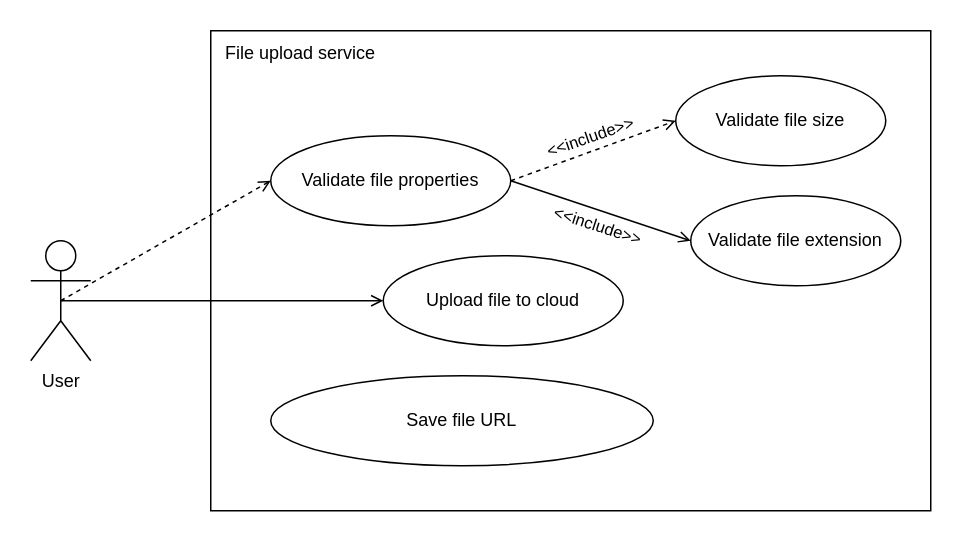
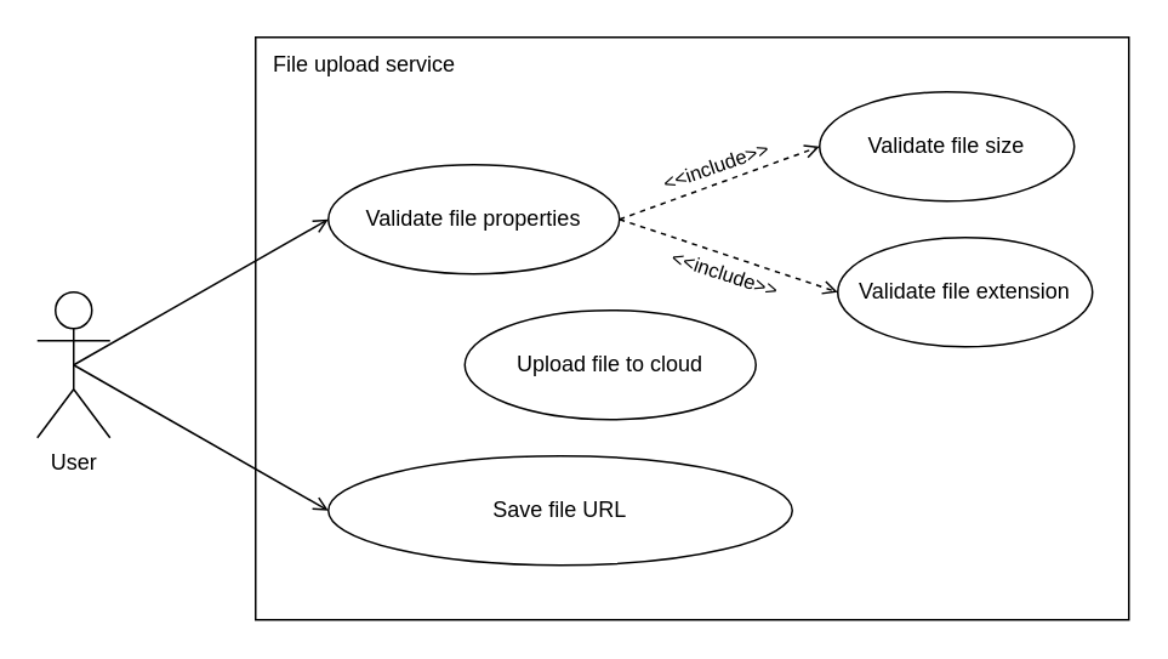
  <mxCell id="0" />
  <mxCell id="1" parent="0" />
  <mxCell id="2" value="" style="rounded=0;whiteSpace=wrap;html=1;fillColor=none;" vertex="1" parent="1"><mxGeometry x="140" y="20" width="480" height="320" as="geometry" /></mxCell>
  <mxCell id="3" value="Validate file properties" style="ellipse;whiteSpace=wrap;html=1;" parent="1" vertex="1"><mxGeometry x="180" y="90" width="160" height="60" as="geometry" /></mxCell>
  <mxCell id="4" value="User" style="shape=umlActor;verticalLabelPosition=bottom;verticalAlign=top;html=1;outlineConnect=0;" parent="1" vertex="1"><mxGeometry x="20" y="160" width="40" height="80" as="geometry" /></mxCell>
  <mxCell id="5" value="Upload file to cloud" style="ellipse;whiteSpace=wrap;html=1;" parent="1" vertex="1"><mxGeometry x="255" y="170" width="160" height="60" as="geometry" /></mxCell>
  <mxCell id="6" value="Save file URL" style="ellipse;whiteSpace=wrap;html=1;" parent="1" vertex="1"><mxGeometry x="180" y="250" width="255" height="60" as="geometry" /></mxCell>
- <mxCell id="7" value="" style="endArrow=open;html=1;rounded=0;exitX=0.5;exitY=0.5;exitDx=0;exitDy=0;exitPerimeter=0;entryX=0;entryY=0.5;entryDx=0;entryDy=0;endFill=0;dashed=1;" edge="1" parent="1" source="4" target="3"><mxGeometry width="50" height="50" relative="1" as="geometry"><mxPoint x="70" y="390" as="sourcePoint" /><mxPoint x="120" y="340" as="targetPoint" /></mxGeometry></mxCell>
- <mxCell id="8" value="" style="endArrow=open;html=1;rounded=0;exitX=0.5;exitY=0.5;exitDx=0;exitDy=0;exitPerimeter=0;entryX=0;entryY=0.5;entryDx=0;entryDy=0;endFill=0;" edge="1" parent="1" source="4" target="5"><mxGeometry width="50" height="50" relative="1" as="geometry"><mxPoint x="10" y="250" as="sourcePoint" /><mxPoint x="190" y="170" as="targetPoint" /></mxGeometry></mxCell>
+ <mxCell id="7" value="" style="endArrow=open;html=1;rounded=0;exitX=0.5;exitY=0.5;exitDx=0;exitDy=0;exitPerimeter=0;entryX=0;entryY=0.5;entryDx=0;entryDy=0;endFill=0;" edge="1" parent="1" source="4" target="3"><mxGeometry width="50" height="50" relative="1" as="geometry"><mxPoint x="70" y="390" as="sourcePoint" /><mxPoint x="120" y="340" as="targetPoint" /></mxGeometry></mxCell>
+ <mxCell id="9" value="" style="endArrow=open;html=1;rounded=0;exitX=0.5;exitY=0.5;exitDx=0;exitDy=0;exitPerimeter=0;entryX=0;entryY=0.5;entryDx=0;entryDy=0;endFill=0;" edge="1" parent="1" source="4" target="6"><mxGeometry width="50" height="50" relative="1" as="geometry"><mxPoint x="10" y="250" as="sourcePoint" /><mxPoint x="190" y="250" as="targetPoint" /></mxGeometry></mxCell>
  <mxCell id="10" value="Validate file size" style="ellipse;whiteSpace=wrap;html=1;" vertex="1" parent="1"><mxGeometry x="450" y="50" width="140" height="60" as="geometry" /></mxCell>
  <mxCell id="11" value="Validate file extension" style="ellipse;whiteSpace=wrap;html=1;" vertex="1" parent="1"><mxGeometry x="460" y="130" width="140" height="60" as="geometry" /></mxCell>
- <mxCell id="12" value="" style="endArrow=open;html=1;rounded=0;exitX=1;exitY=0.5;exitDx=0;exitDy=0;entryX=0;entryY=0.5;entryDx=0;entryDy=0;endFill=0;dashed=0;" edge="1" parent="1" source="3" target="11"><mxGeometry width="50" height="50" relative="1" as="geometry"><mxPoint x="390" y="230" as="sourcePoint" /><mxPoint x="570" y="230" as="targetPoint" /></mxGeometry></mxCell>
+ <mxCell id="12" value="" style="endArrow=open;html=1;rounded=0;exitX=1;exitY=0.5;exitDx=0;exitDy=0;entryX=0;entryY=0.5;entryDx=0;entryDy=0;endFill=0;dashed=1;" edge="1" parent="1" source="3" target="11"><mxGeometry width="50" height="50" relative="1" as="geometry"><mxPoint x="390" y="230" as="sourcePoint" /><mxPoint x="570" y="230" as="targetPoint" /></mxGeometry></mxCell>
  <mxCell id="13" value="&amp;lt;&amp;lt;include&amp;gt;&amp;gt;" style="edgeLabel;html=1;align=center;verticalAlign=middle;resizable=0;points=[];rotation=18;" vertex="1" connectable="0" parent="12"><mxGeometry x="0.012" y="-1" relative="1" as="geometry"><mxPoint x="-3" y="8" as="offset" /></mxGeometry></mxCell>
  <mxCell id="14" value="" style="endArrow=open;html=1;rounded=0;exitX=1;exitY=0.5;exitDx=0;exitDy=0;entryX=0;entryY=0.5;entryDx=0;entryDy=0;endFill=0;dashed=1;" edge="1" parent="1" source="3" target="10"><mxGeometry width="50" height="50" relative="1" as="geometry"><mxPoint x="350" y="130" as="sourcePoint" /><mxPoint x="470" y="170" as="targetPoint" /></mxGeometry></mxCell>
  <mxCell id="15" value="&amp;lt;&amp;lt;include&amp;gt;&amp;gt;" style="edgeLabel;html=1;align=center;verticalAlign=middle;resizable=0;points=[];rotation=341;" vertex="1" connectable="0" parent="14"><mxGeometry x="0.012" y="-1" relative="1" as="geometry"><mxPoint x="-3" y="-10" as="offset" /></mxGeometry></mxCell>
  <mxCell id="16" value="File upload service" style="text;html=1;strokeColor=none;fillColor=none;align=center;verticalAlign=middle;whiteSpace=wrap;rounded=0;" vertex="1" parent="1"><mxGeometry x="140" y="20" width="120" height="30" as="geometry" /></mxCell>
